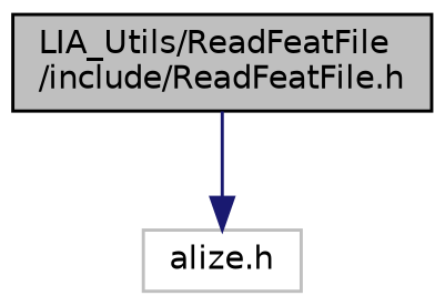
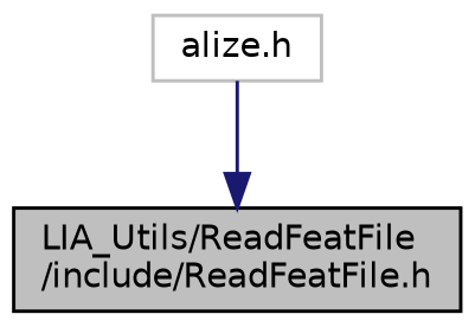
  digraph {
    node [fontname=Helvetica fontsize=10 shape=record style=filled]
    n1 [color=black fillcolor=grey75 fontcolor=black height=0.2 label="LIA_Utils/ReadFeatFile\l/include/ReadFeatFile.h" width=0.4]
    n2 [color=grey75 fillcolor=white height=0.2 label="alize.h" width=0.4]
-   n1 -> n2 [color=midnightblue fontname=Helvetica fontsize=10 labelfontname=Helvetica labelfontsize=10 style=solid]
+   n2 -> n1 [color=midnightblue fontname=Helvetica fontsize=10 labelfontname=Helvetica labelfontsize=10 style=solid]
  }
